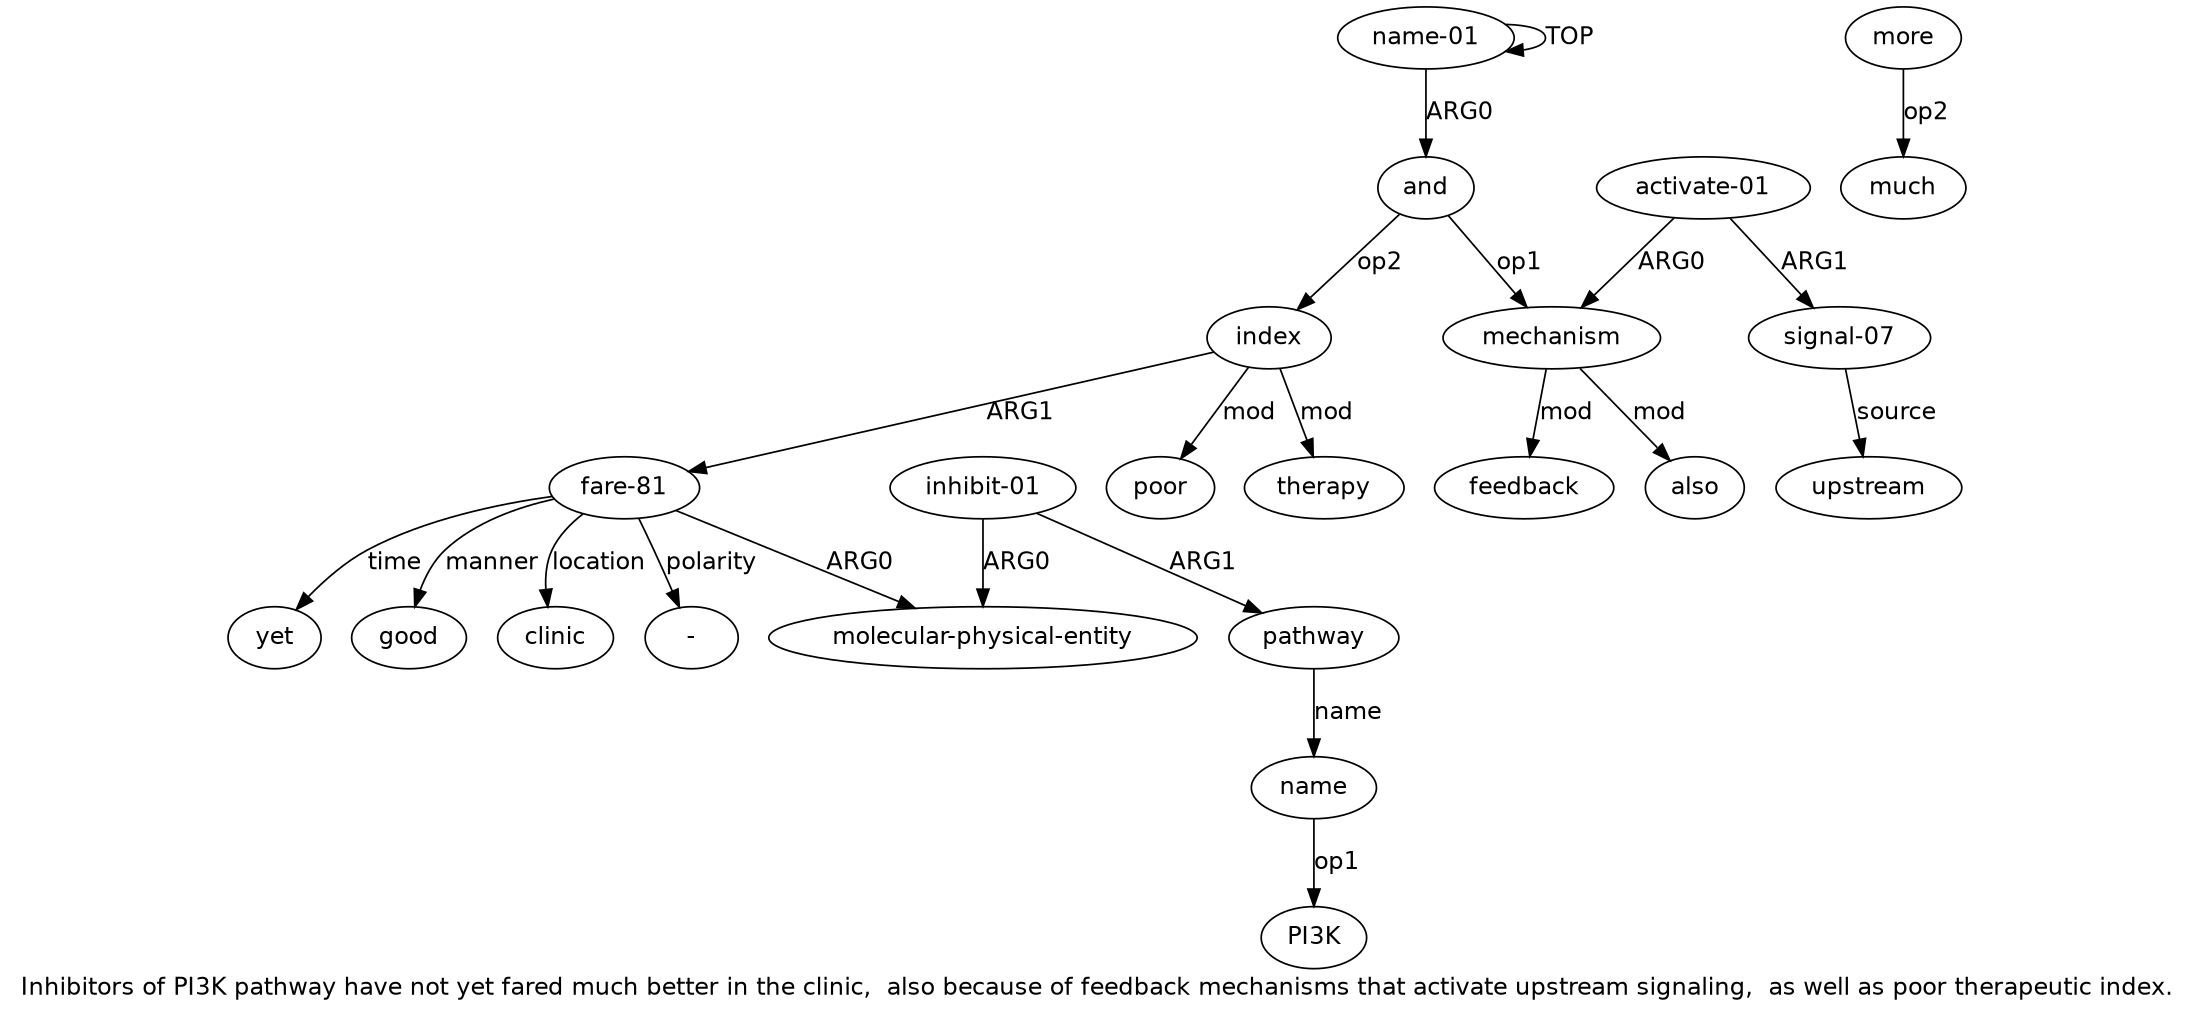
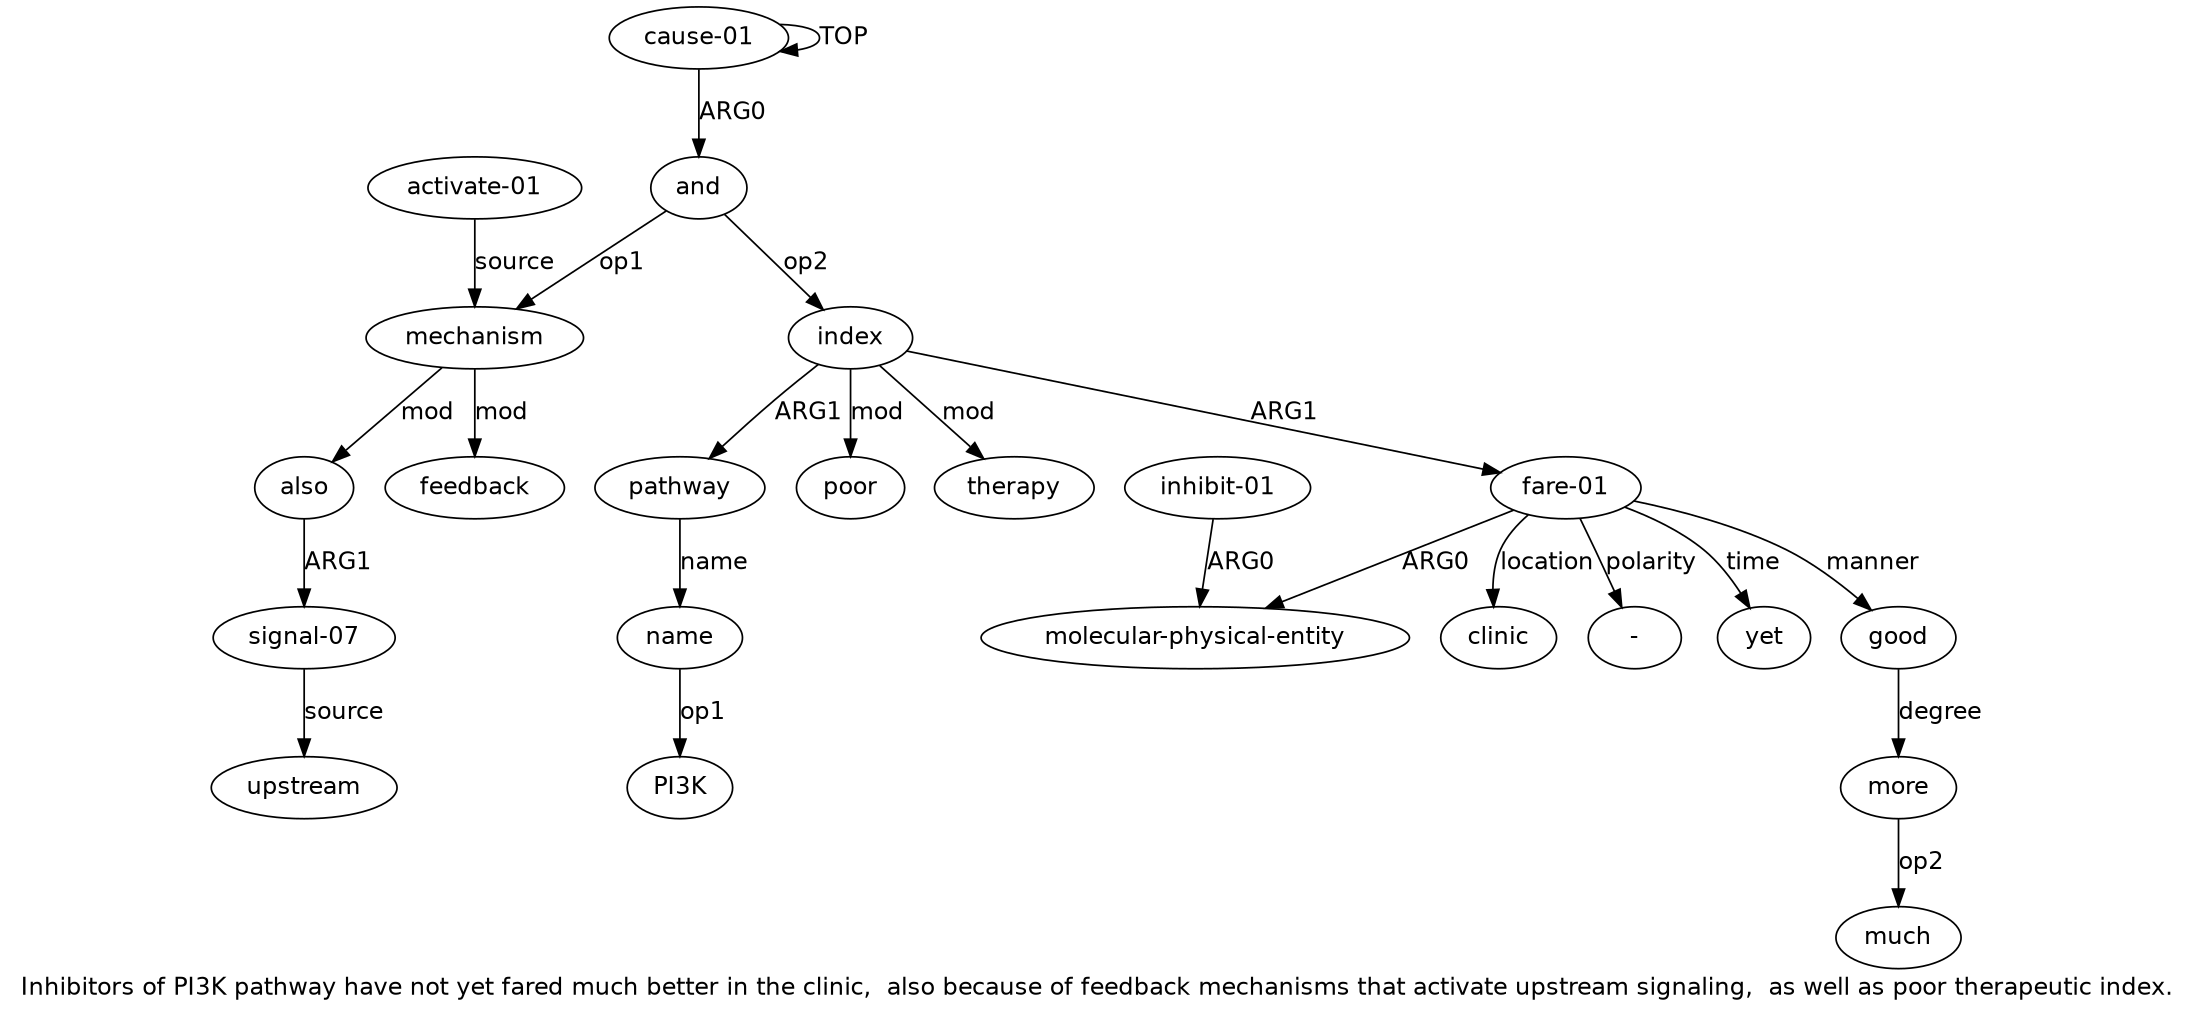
  digraph {
    fontname="DejaVu Sans"
    label="Inhibitors of PI3K pathway have not yet fared much better in the clinic,  also because of feedback mechanisms that activate upstream signaling,  as well as poor therapeutic index."
    node [color=black fontname="DejaVu Sans" gold_ind=-1 test_ind=-1]
    edge [color=black fontname="DejaVu Sans" gold_label=ARG0 test_label=ARG0]
    n1 [gold_ind=20 gold_label=yet label=yet test_ind=20 test_label=yet]
    n2 [gold_label=PI3K label=PI3K test_label=PI3K]
    n3 [gold_ind=15 gold_label=name label=name test_ind=15 test_label=name]
    n4 [gold_ind=14 gold_label=pathway label=pathway test_ind=14 test_label=pathway]
    n5 [gold_ind=17 gold_label=more label=more test_ind=17 test_label=more]
    n6 [gold_ind=18 gold_label=much label=much test_ind=18 test_label=much]
    n7 [gold_ind=16 gold_label=good label=good test_ind=16 test_label=good]
-   n8 [gold_ind=11 gold_label="fare-01" label="fare-81" test_ind=11 test_label="fare-01"]
+   n8 [gold_ind=11 gold_label="fare-01" label="fare-01" test_ind=11 test_label="fare-01"]
    n9 [gold_ind=12 gold_label="molecular-physical-entity" label="molecular-physical-entity" test_ind=12 test_label="molecular-physical-entity"]
    n10 [gold_ind=19 gold_label=clinic label=clinic test_ind=19 test_label=clinic]
    n11 [gold_label="-" label="-" test_label="-"]
    n12 [gold_ind=10 gold_label=poor label=poor test_ind=10 test_label=poor]
    n13 [gold_ind=13 gold_label="inhibit-01" label="inhibit-01" test_ind=13 test_label="inhibit-01"]
    n14 [gold_ind=1 gold_label=and label=and test_ind=1 test_label=and]
    n15 [gold_ind=2 gold_label=mechanism label=mechanism test_ind=2 test_label=mechanism]
    n16 [gold_ind=8 gold_label=index label=index test_ind=8 test_label=index]
    n17 [gold_ind=3 gold_label=feedback label=feedback test_ind=3 test_label=feedback]
    n18 [gold_ind=7 gold_label=also label=also test_ind=7 test_label=also]
    n19 [gold_ind=9 gold_label=therapy label=therapy test_ind=9 test_label=therapy]
-   n20 [gold_ind=0 gold_label="cause-01" label="name-01" test_ind=0 test_label="cause-01"]
+   n20 [gold_ind=0 gold_label="cause-01" label="cause-01" test_ind=0 test_label="cause-01"]
    n21 [gold_ind=5 gold_label="signal-07" label="signal-07" test_ind=5 test_label="signal-07"]
    n22 [gold_ind=6 gold_label=upstream label=upstream test_ind=6 test_label=upstream]
    n23 [gold_ind=4 gold_label="activate-01" label="activate-01" test_ind=4 test_label="activate-01"]
    n3 -> n2 [gold_label=op1 label=op1 test_label=op1]
    n4 -> n3 [gold_label=name label=name test_label=name]
    n5 -> n6 [gold_label=quant label=op2 test_label=quant]
+   n7 -> n5 [gold_label=degree label=degree test_label=degree]
    n8 -> n1 [gold_label=time label=time test_label=time]
    n8 -> n7 [gold_label=manner label=manner test_label=manner]
    n8 -> n9 [label=ARG0]
    n8 -> n10 [gold_label=location label=location test_label=location]
    n8 -> n11 [gold_label=polarity label=polarity test_label=polarity]
-   n13 -> n4 [gold_label=ARG1 label=ARG1 test_label=ARG1]
+   n16 -> n4 [gold_label=ARG1 label=ARG1 test_label=ARG1]
    n13 -> n9 [label=ARG0]
    n14 -> n15 [gold_label=op1 label=op1 test_label=op1]
    n14 -> n16 [gold_label=op2 label=op2 test_label=op2]
    n15 -> n17 [gold_label=mod label=mod test_label=mod]
    n15 -> n18 [gold_label=mod label=mod test_label=mod]
    n16 -> n8 [gold_label=ARG1 label=ARG1 test_label=ARG1]
    n16 -> n12 [gold_label=mod label=mod test_label=mod]
    n16 -> n19 [gold_label=mod label=mod test_label=mod]
    n20 -> n14 [label=ARG0]
    n20 -> n20 [gold_label=TOP label=TOP test_label=TOP]
    n21 -> n22 [gold_label=source label=source test_label=source]
-   n23 -> n15 [label=ARG0]
-   n23 -> n21 [gold_label=ARG1 label=ARG1 test_label=ARG1]
+   n23 -> n15 [label=source]
+   n18 -> n21 [gold_label=ARG1 label=ARG1 test_label=ARG1]
  }
